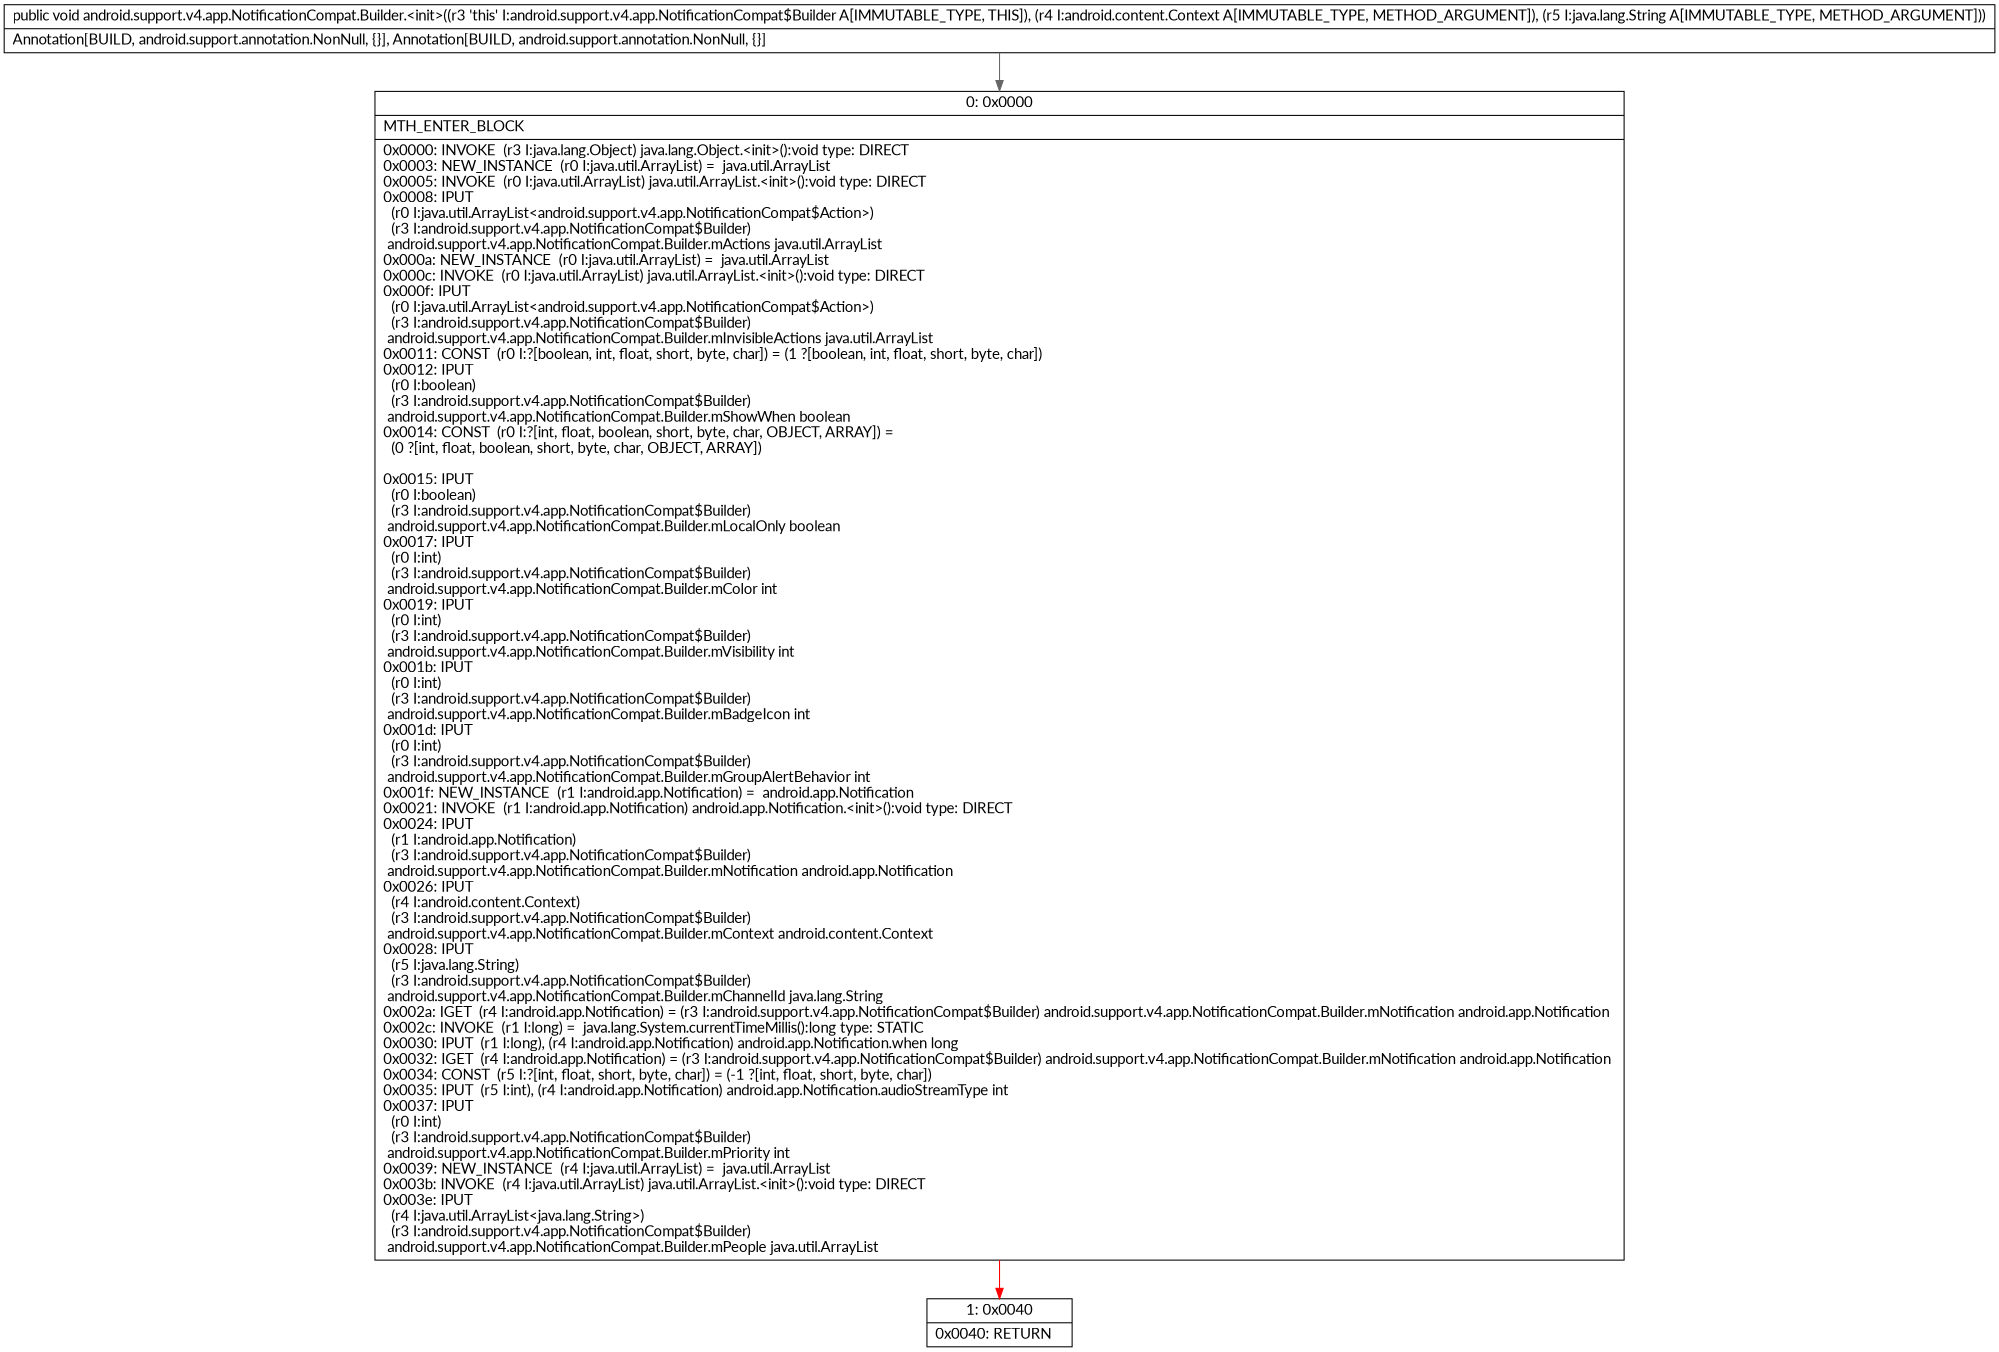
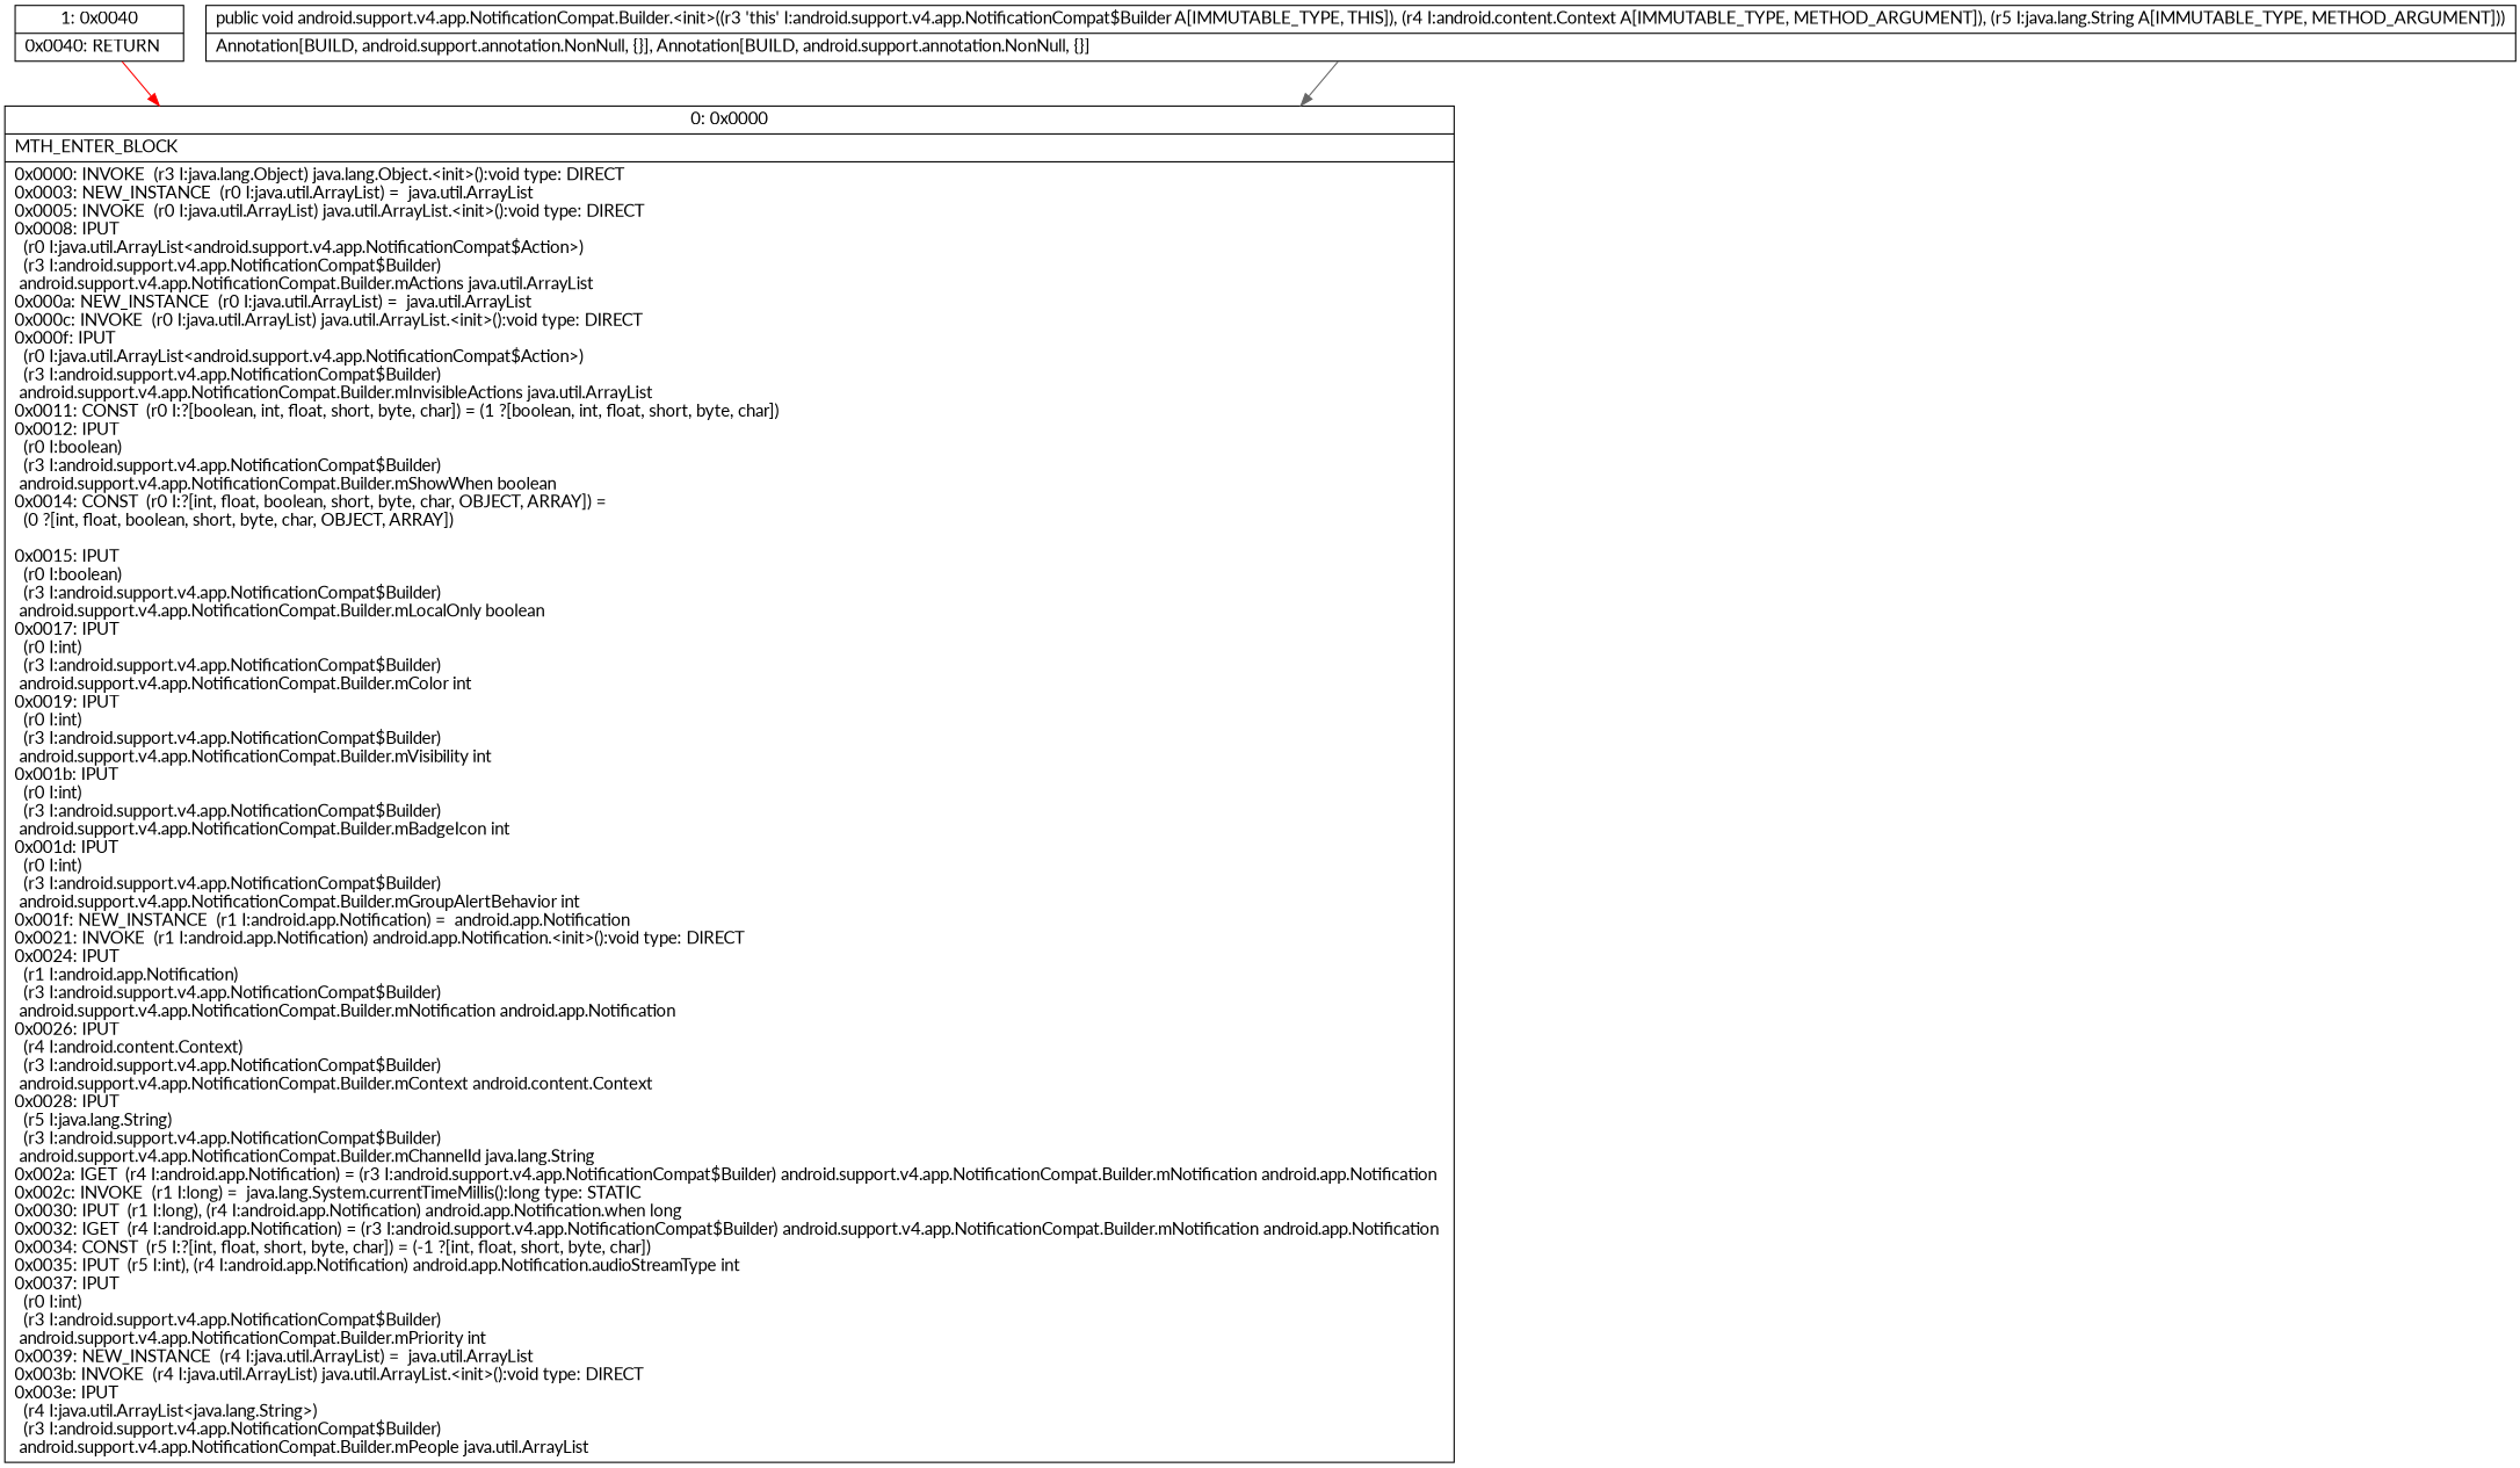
  digraph {
    fontname=Lato
    node [shape=record fontname=Lato]
    edge [fontname=Lato]
    n1 [label="{0\:\ 0x0000|MTH_ENTER_BLOCK\l|0x0000: INVOKE  (r3 I:java.lang.Object) java.lang.Object.\<init\>():void type: DIRECT \l0x0003: NEW_INSTANCE  (r0 I:java.util.ArrayList) =  java.util.ArrayList \l0x0005: INVOKE  (r0 I:java.util.ArrayList) java.util.ArrayList.\<init\>():void type: DIRECT \l0x0008: IPUT  \l  (r0 I:java.util.ArrayList\<android.support.v4.app.NotificationCompat$Action\>)\l  (r3 I:android.support.v4.app.NotificationCompat$Builder)\l android.support.v4.app.NotificationCompat.Builder.mActions java.util.ArrayList \l0x000a: NEW_INSTANCE  (r0 I:java.util.ArrayList) =  java.util.ArrayList \l0x000c: INVOKE  (r0 I:java.util.ArrayList) java.util.ArrayList.\<init\>():void type: DIRECT \l0x000f: IPUT  \l  (r0 I:java.util.ArrayList\<android.support.v4.app.NotificationCompat$Action\>)\l  (r3 I:android.support.v4.app.NotificationCompat$Builder)\l android.support.v4.app.NotificationCompat.Builder.mInvisibleActions java.util.ArrayList \l0x0011: CONST  (r0 I:?[boolean, int, float, short, byte, char]) = (1 ?[boolean, int, float, short, byte, char]) \l0x0012: IPUT  \l  (r0 I:boolean)\l  (r3 I:android.support.v4.app.NotificationCompat$Builder)\l android.support.v4.app.NotificationCompat.Builder.mShowWhen boolean \l0x0014: CONST  (r0 I:?[int, float, boolean, short, byte, char, OBJECT, ARRAY]) = \l  (0 ?[int, float, boolean, short, byte, char, OBJECT, ARRAY])\l \l0x0015: IPUT  \l  (r0 I:boolean)\l  (r3 I:android.support.v4.app.NotificationCompat$Builder)\l android.support.v4.app.NotificationCompat.Builder.mLocalOnly boolean \l0x0017: IPUT  \l  (r0 I:int)\l  (r3 I:android.support.v4.app.NotificationCompat$Builder)\l android.support.v4.app.NotificationCompat.Builder.mColor int \l0x0019: IPUT  \l  (r0 I:int)\l  (r3 I:android.support.v4.app.NotificationCompat$Builder)\l android.support.v4.app.NotificationCompat.Builder.mVisibility int \l0x001b: IPUT  \l  (r0 I:int)\l  (r3 I:android.support.v4.app.NotificationCompat$Builder)\l android.support.v4.app.NotificationCompat.Builder.mBadgeIcon int \l0x001d: IPUT  \l  (r0 I:int)\l  (r3 I:android.support.v4.app.NotificationCompat$Builder)\l android.support.v4.app.NotificationCompat.Builder.mGroupAlertBehavior int \l0x001f: NEW_INSTANCE  (r1 I:android.app.Notification) =  android.app.Notification \l0x0021: INVOKE  (r1 I:android.app.Notification) android.app.Notification.\<init\>():void type: DIRECT \l0x0024: IPUT  \l  (r1 I:android.app.Notification)\l  (r3 I:android.support.v4.app.NotificationCompat$Builder)\l android.support.v4.app.NotificationCompat.Builder.mNotification android.app.Notification \l0x0026: IPUT  \l  (r4 I:android.content.Context)\l  (r3 I:android.support.v4.app.NotificationCompat$Builder)\l android.support.v4.app.NotificationCompat.Builder.mContext android.content.Context \l0x0028: IPUT  \l  (r5 I:java.lang.String)\l  (r3 I:android.support.v4.app.NotificationCompat$Builder)\l android.support.v4.app.NotificationCompat.Builder.mChannelId java.lang.String \l0x002a: IGET  (r4 I:android.app.Notification) = (r3 I:android.support.v4.app.NotificationCompat$Builder) android.support.v4.app.NotificationCompat.Builder.mNotification android.app.Notification \l0x002c: INVOKE  (r1 I:long) =  java.lang.System.currentTimeMillis():long type: STATIC \l0x0030: IPUT  (r1 I:long), (r4 I:android.app.Notification) android.app.Notification.when long \l0x0032: IGET  (r4 I:android.app.Notification) = (r3 I:android.support.v4.app.NotificationCompat$Builder) android.support.v4.app.NotificationCompat.Builder.mNotification android.app.Notification \l0x0034: CONST  (r5 I:?[int, float, short, byte, char]) = (\-1 ?[int, float, short, byte, char]) \l0x0035: IPUT  (r5 I:int), (r4 I:android.app.Notification) android.app.Notification.audioStreamType int \l0x0037: IPUT  \l  (r0 I:int)\l  (r3 I:android.support.v4.app.NotificationCompat$Builder)\l android.support.v4.app.NotificationCompat.Builder.mPriority int \l0x0039: NEW_INSTANCE  (r4 I:java.util.ArrayList) =  java.util.ArrayList \l0x003b: INVOKE  (r4 I:java.util.ArrayList) java.util.ArrayList.\<init\>():void type: DIRECT \l0x003e: IPUT  \l  (r4 I:java.util.ArrayList\<java.lang.String\>)\l  (r3 I:android.support.v4.app.NotificationCompat$Builder)\l android.support.v4.app.NotificationCompat.Builder.mPeople java.util.ArrayList \l}"]
    n2 [label="{1\:\ 0x0040|0x0040: RETURN   \l}"]
    n3 [label="{public void android.support.v4.app.NotificationCompat.Builder.\<init\>((r3 'this' I:android.support.v4.app.NotificationCompat$Builder A[IMMUTABLE_TYPE, THIS]), (r4 I:android.content.Context A[IMMUTABLE_TYPE, METHOD_ARGUMENT]), (r5 I:java.lang.String A[IMMUTABLE_TYPE, METHOD_ARGUMENT]))  | Annotation[BUILD, android.support.annotation.NonNull, \{\}], Annotation[BUILD, android.support.annotation.NonNull, \{\}]\l}"]
-   n1 -> n2 [color=red]
+   n2 -> n1 [color=red]
    n3 -> n1 [color=gray40]
  }
